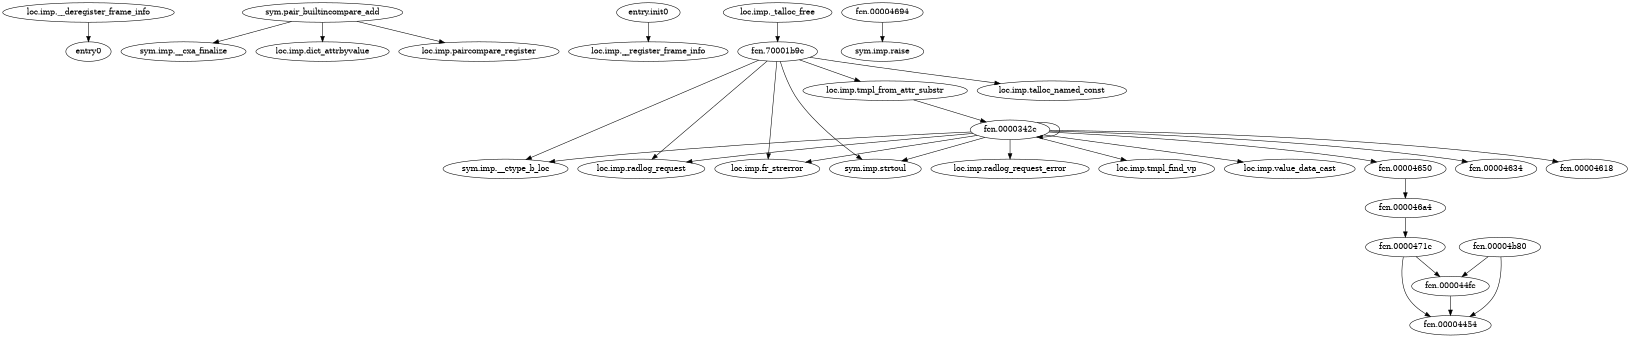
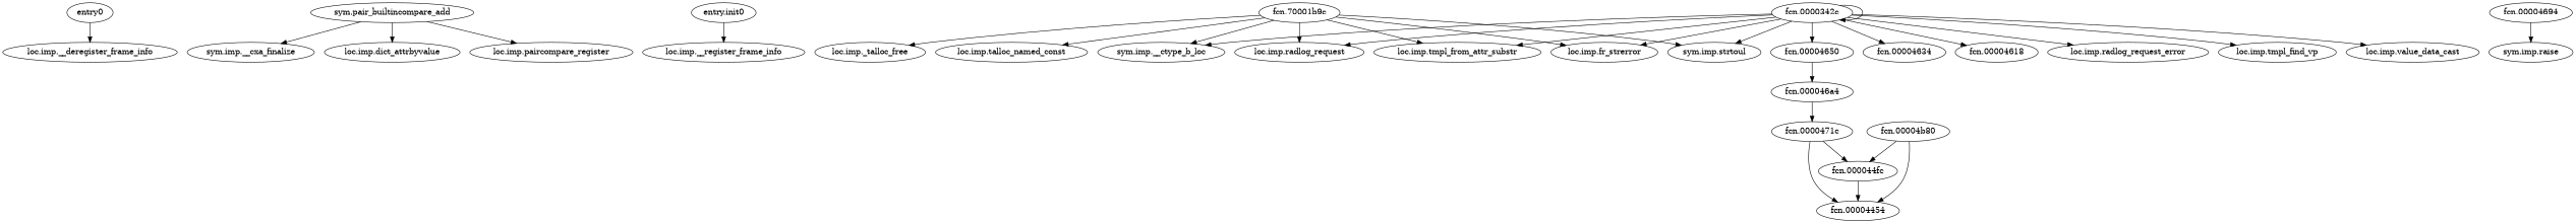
  digraph {
    n1 [label=entry0]
    n2 [label="loc.imp.__deregister_frame_info"]
    n3 [label="sym.imp.__cxa_finalize"]
    n4 [label="sym.pair_builtincompare_add"]
    n5 [label="loc.imp.dict_attrbyvalue"]
    n6 [label="loc.imp.paircompare_register"]
    n7 [label="entry.init0"]
    n8 [label="loc.imp.__register_frame_info"]
    n9 [label="fcn.70001b9c"]
    n10 [label="sym.imp.__ctype_b_loc"]
    n11 [label="loc.imp.radlog_request"]
    n12 [label="loc.imp.talloc_named_const"]
    n13 [label="loc.imp.tmpl_from_attr_substr"]
    n14 [label="loc.imp._talloc_free"]
    n15 [label="loc.imp.fr_strerror"]
    n16 [label="sym.imp.strtoul"]
    n17 [label="fcn.000044fc"]
    n18 [label="fcn.00004454"]
    n19 [label="fcn.00004694"]
    n20 [label="sym.imp.raise"]
    n21 [label="fcn.0000342c"]
    n22 [label="loc.imp.radlog_request_error"]
    n23 [label="loc.imp.tmpl_find_vp"]
    n24 [label="loc.imp.value_data_cast"]
    n25 [label="fcn.00004650"]
    n26 [label="fcn.00004634"]
    n27 [label="fcn.00004618"]
    n28 [label="fcn.000046a4"]
    n29 [label="fcn.0000471c"]
    n30 [label="fcn.00004b80"]
-   n2 -> n1
+   n1 -> n2
    n4 -> n3
    n4 -> n5
    n4 -> n6
    n7 -> n8
    n9 -> n10
    n9 -> n11
    n9 -> n12
    n9 -> n13
-   n14 -> n9
+   n9 -> n14
    n9 -> n15
    n9 -> n16
    n17 -> n18
    n19 -> n20
    n21 -> n10
    n21 -> n11
-   n13 -> n21
+   n21 -> n13
    n21 -> n15
    n21 -> n16
    n21 -> n21
    n21 -> n22
    n21 -> n23
    n21 -> n24
    n21 -> n25
    n21 -> n26
    n21 -> n27
    n25 -> n28
    n28 -> n29
    n29 -> n17
    n29 -> n18
    n30 -> n17
    n30 -> n18
  }
